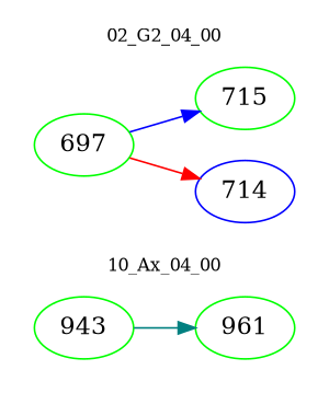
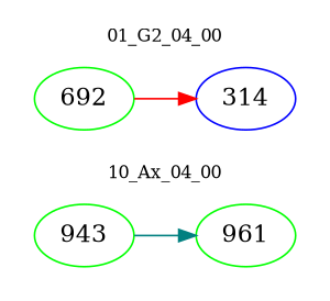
  digraph {
    rankdir=LR
    node [color=green]
    n1 [label=943]
    n2 [label=961]
-   n3 [label=697]
-   n4 [color=blue label=714]
-   n5 [label=715]
+   n3 [label=692]
+   n4 [color=blue label=314]
    subgraph cluster_1 {
      color=white
      fontsize=10
      label="10_Ax_04_00"
      n1
      n2
    }
    subgraph cluster_2 {
      color=white
      fontsize=10
-     label="02_G2_04_00"
+     label="01_G2_04_00"
      n3
      n4
-     n5
    }
    n1 -> n2 [color=teal]
    n3 -> n4 [color=red]
-   n3 -> n5 [color=blue]
  }
